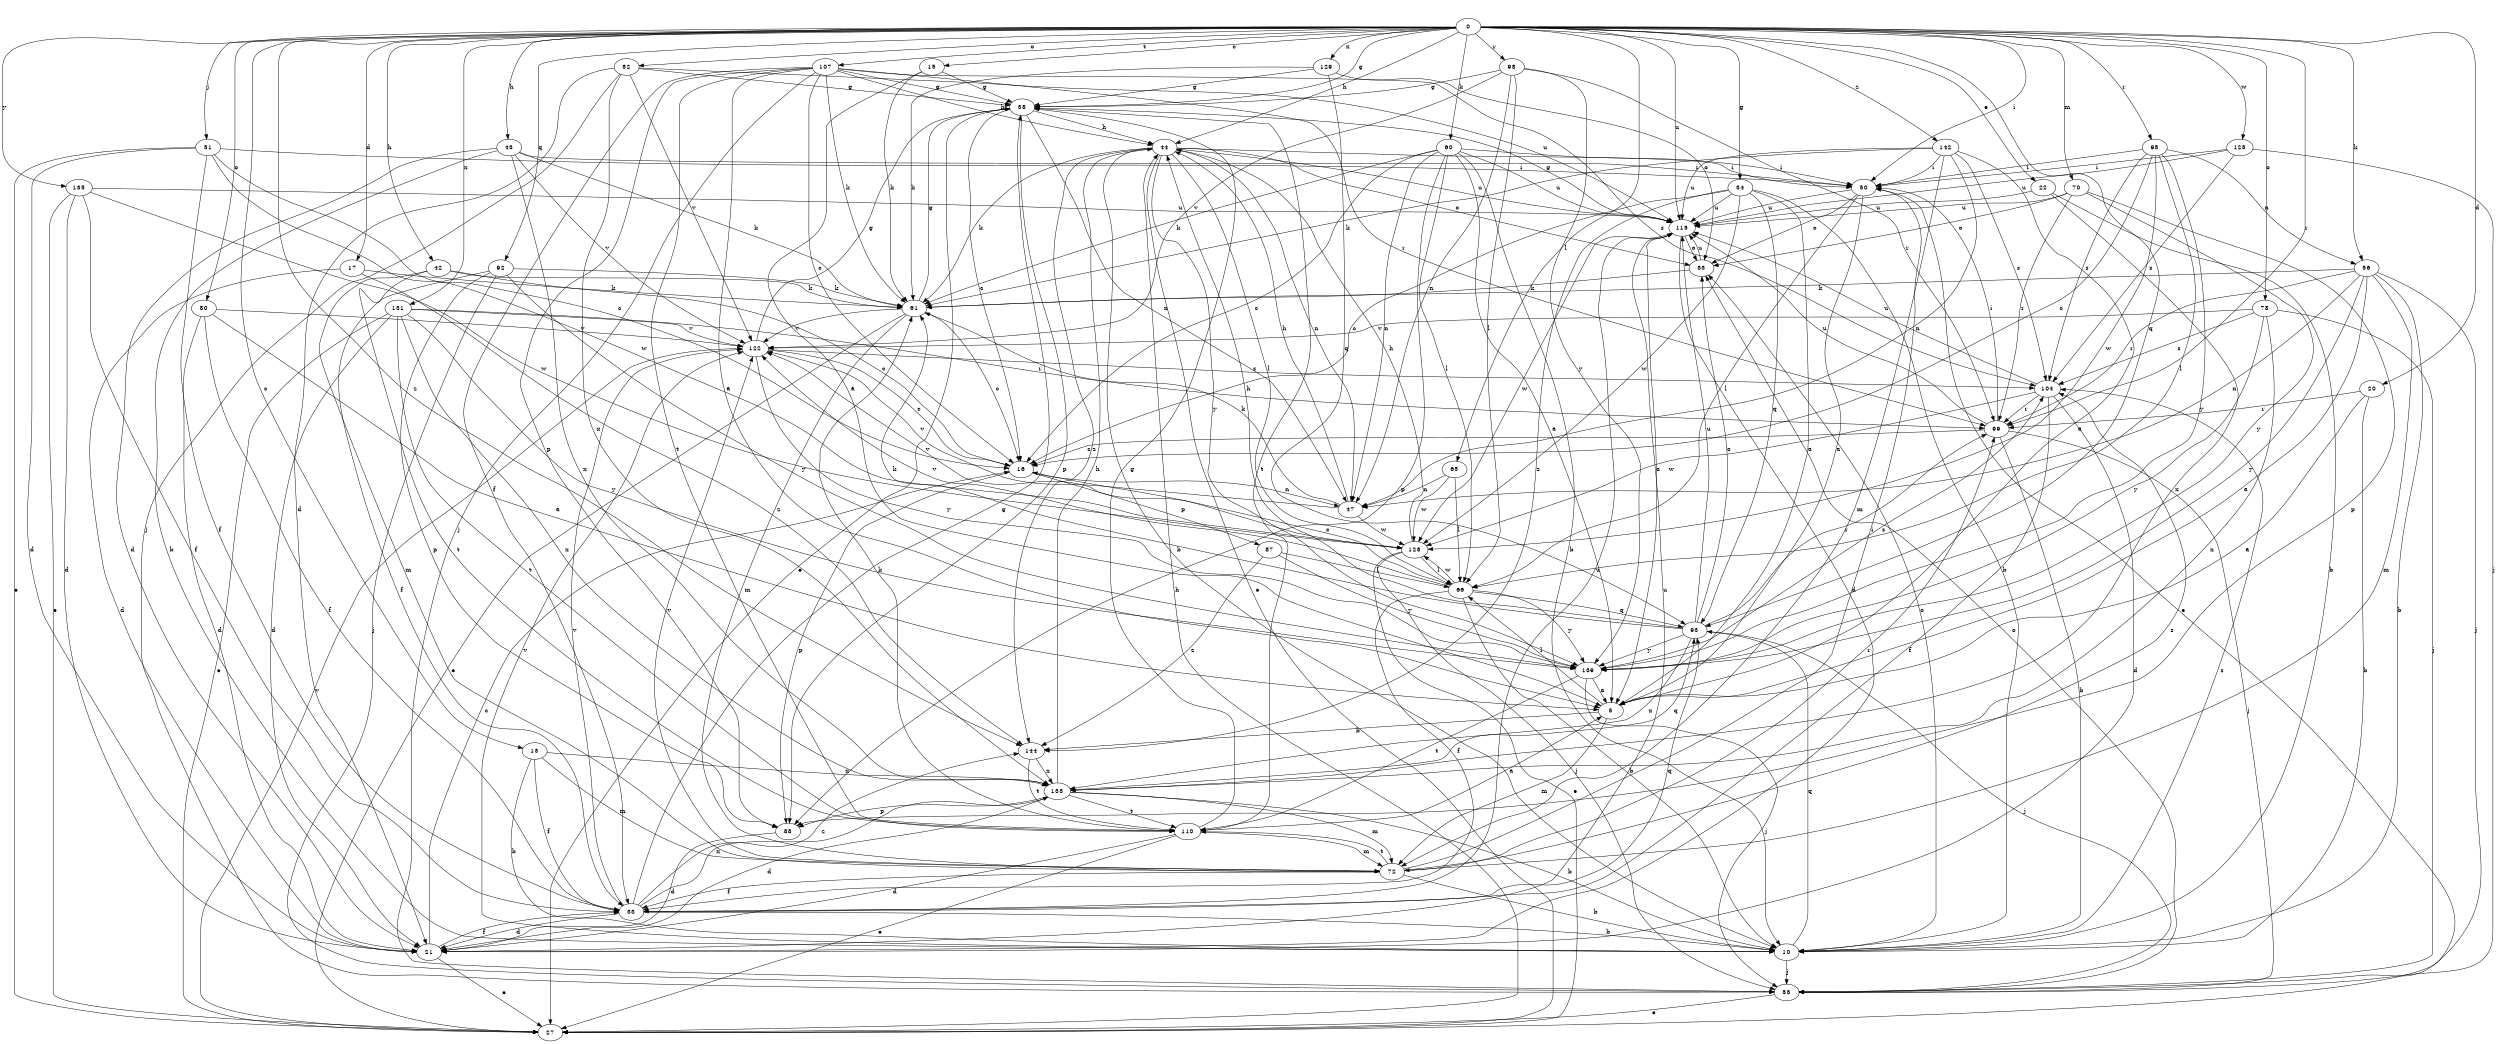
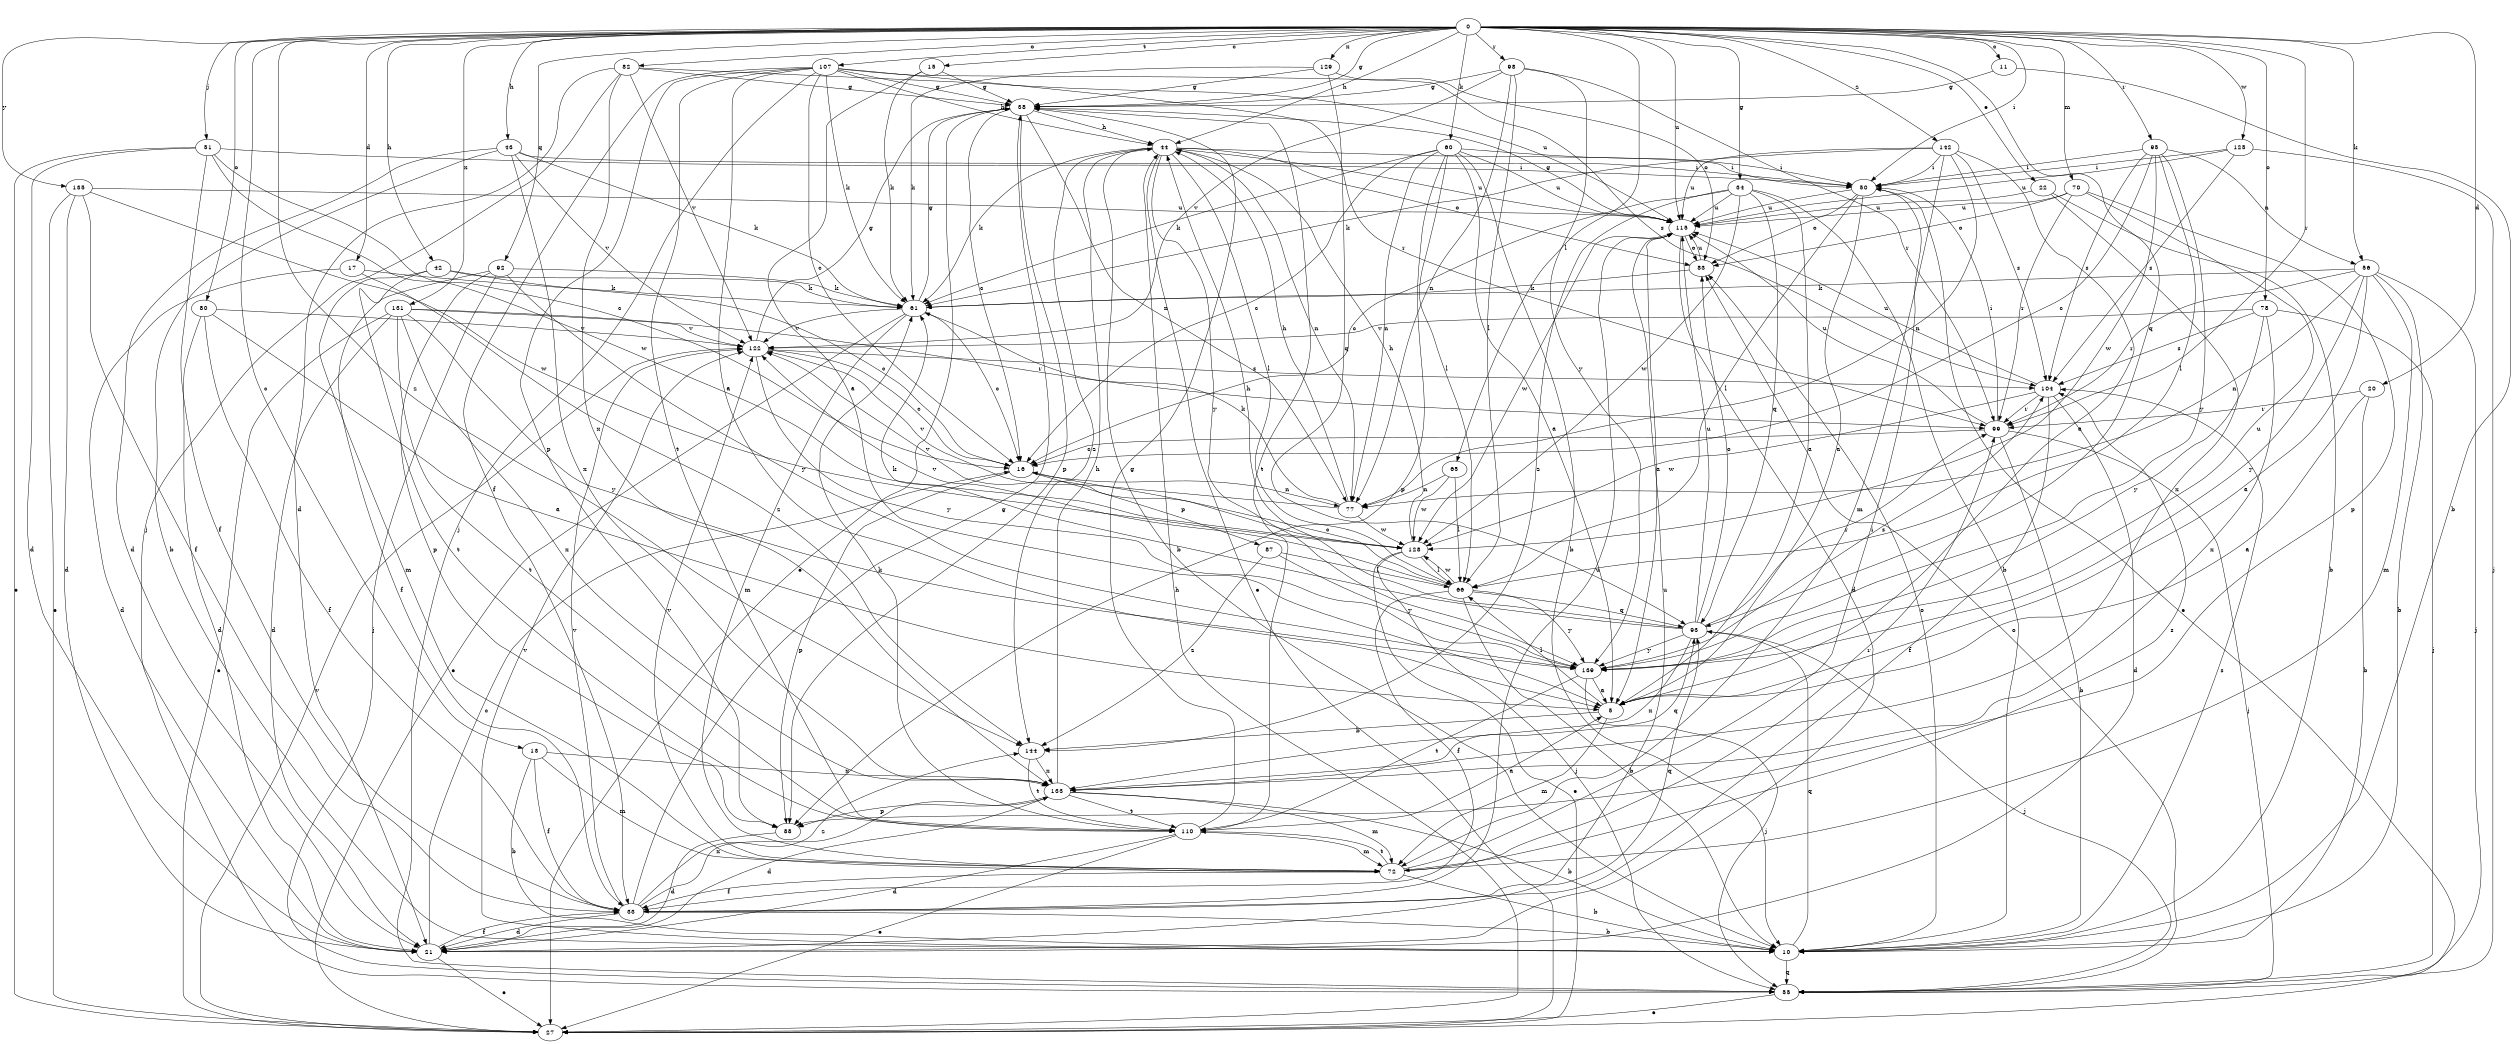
  strict digraph {
    0
+   11
    13
    15
    17
    20
    22
    34
    38
    42
    43
    44
    50
    51
    56
    60
    65
    70
    78
    80
    82
    92
    93
    95
    98
    99
    107
    115
    125
    129
    131
    135
    142
    144
    10
    72
    33
    133
    5
    61
    21
    16
    128
-   77 [label=47]
+   77
    88
    27
    110
    122
    66
    83
    139
    55
    104
    87
+   0 -> 11 [label=c]
    0 -> 13 [label=c]
    0 -> 15 [label=c]
    0 -> 17 [label=d]
    0 -> 20 [label=d]
    0 -> 22 [label=e]
    0 -> 34 [label=g]
    0 -> 38 [label=g]
    0 -> 42 [label=h]
    0 -> 43 [label=h]
    0 -> 44 [label=h]
    0 -> 50 [label=i]
    0 -> 51 [label=j]
    0 -> 56 [label=k]
    0 -> 60 [label=k]
    0 -> 65 [label=l]
    0 -> 70 [label=m]
    0 -> 78 [label=o]
    0 -> 80 [label=o]
    0 -> 82 [label=o]
    0 -> 92 [label=q]
    0 -> 93 [label=q]
    0 -> 95 [label=r]
    0 -> 98 [label=r]
    0 -> 99 [label=r]
    0 -> 107 [label=t]
    0 -> 115 [label=u]
    0 -> 125 [label=w]
    0 -> 129 [label=x]
    0 -> 131 [label=x]
    0 -> 135 [label=y]
    0 -> 142 [label=z]
    0 -> 144 [label=z]
+   11 -> 38 [label=g]
+   11 -> 10 [label=b]
    13 -> 10 [label=b]
    13 -> 72 [label=m]
    13 -> 33 [label=f]
    13 -> 133 [label=x]
    15 -> 38 [label=g]
    15 -> 5 [label=a]
    15 -> 61 [label=k]
    17 -> 144 [label=z]
    17 -> 61 [label=k]
    17 -> 21 [label=d]
    20 -> 99 [label=r]
    20 -> 10 [label=b]
    20 -> 5 [label=a]
    22 -> 115 [label=u]
    22 -> 10 [label=b]
    22 -> 133 [label=x]
    34 -> 93 [label=q]
    34 -> 115 [label=u]
    34 -> 144 [label=z]
    34 -> 10 [label=b]
    34 -> 5 [label=a]
    34 -> 16 [label=c]
    34 -> 128 [label=w]
    38 -> 44 [label=h]
    38 -> 16 [label=c]
    38 -> 77 [label=n]
    38 -> 88 [label=p]
    38 -> 27 [label=e]
    38 -> 110 [label=t]
    42 -> 72 [label=m]
    42 -> 61 [label=k]
    42 -> 16 [label=c]
    42 -> 110 [label=t]
    43 -> 50 [label=i]
    43 -> 10 [label=b]
    43 -> 133 [label=x]
    43 -> 61 [label=k]
    43 -> 21 [label=d]
    43 -> 122 [label=v]
    44 -> 50 [label=i]
    44 -> 115 [label=u]
    44 -> 144 [label=z]
    44 -> 10 [label=b]
    44 -> 61 [label=k]
    44 -> 77 [label=n]
    44 -> 27 [label=e]
    44 -> 66 [label=l]
    44 -> 83 [label=o]
    44 -> 139 [label=y]
    50 -> 115 [label=u]
    50 -> 5 [label=a]
    50 -> 27 [label=e]
    50 -> 66 [label=l]
    50 -> 83 [label=o]
    51 -> 50 [label=i]
    51 -> 33 [label=f]
    51 -> 21 [label=d]
    51 -> 16 [label=c]
    51 -> 128 [label=w]
    51 -> 27 [label=e]
    56 -> 99 [label=r]
    56 -> 10 [label=b]
    56 -> 72 [label=m]
    56 -> 5 [label=a]
    56 -> 61 [label=k]
    56 -> 77 [label=n]
    56 -> 139 [label=y]
    56 -> 55 [label=j]
    60 -> 50 [label=i]
    60 -> 115 [label=u]
    60 -> 10 [label=b]
    60 -> 5 [label=a]
    60 -> 61 [label=k]
    60 -> 16 [label=c]
    60 -> 77 [label=n]
    60 -> 88 [label=p]
    60 -> 66 [label=l]
    65 -> 128 [label=w]
    65 -> 77 [label=n]
    65 -> 66 [label=l]
    70 -> 99 [label=r]
    70 -> 115 [label=u]
    70 -> 88 [label=p]
    70 -> 83 [label=o]
-   70 -> 139 [label=y]
+   70 -> 139 [label=u]
    78 -> 133 [label=x]
    78 -> 122 [label=v]
    78 -> 139 [label=y]
    78 -> 55 [label=j]
    78 -> 104 [label=s]
    80 -> 33 [label=f]
    80 -> 5 [label=a]
    80 -> 21 [label=d]
    80 -> 122 [label=v]
    82 -> 38 [label=g]
    82 -> 115 [label=u]
    82 -> 133 [label=x]
    82 -> 21 [label=d]
    82 -> 122 [label=v]
    82 -> 55 [label=j]
    92 -> 33 [label=f]
    92 -> 61 [label=k]
    92 -> 88 [label=p]
    92 -> 139 [label=y]
    92 -> 55 [label=j]
    93 -> 44 [label=h]
    93 -> 99 [label=r]
    93 -> 115 [label=u]
    93 -> 133 [label=x]
    93 -> 61 [label=k]
    93 -> 83 [label=o]
    93 -> 139 [label=y]
    93 -> 55 [label=j]
    95 -> 50 [label=i]
    95 -> 56 [label=n]
    95 -> 16 [label=c]
    95 -> 128 [label=w]
    95 -> 66 [label=l]
    95 -> 139 [label=y]
    95 -> 104 [label=s]
    98 -> 38 [label=g]
    98 -> 99 [label=r]
    98 -> 77 [label=n]
    98 -> 122 [label=v]
    98 -> 66 [label=l]
    98 -> 139 [label=y]
    99 -> 50 [label=i]
    99 -> 115 [label=u]
    99 -> 10 [label=b]
    99 -> 16 [label=c]
    99 -> 55 [label=j]
    107 -> 38 [label=g]
    107 -> 44 [label=h]
    107 -> 99 [label=r]
    107 -> 33 [label=f]
    107 -> 5 [label=a]
    107 -> 61 [label=k]
    107 -> 16 [label=c]
    107 -> 88 [label=p]
    107 -> 110 [label=t]
    107 -> 55 [label=j]
    107 -> 104 [label=s]
    115 -> 38 [label=g]
    115 -> 5 [label=a]
    115 -> 21 [label=d]
    115 -> 128 [label=w]
    115 -> 83 [label=o]
    125 -> 50 [label=i]
    125 -> 115 [label=u]
    125 -> 55 [label=j]
    125 -> 104 [label=s]
    129 -> 38 [label=g]
    129 -> 93 [label=q]
    129 -> 61 [label=k]
    129 -> 83 [label=o]
    131 -> 99 [label=r]
    131 -> 133 [label=x]
    131 -> 21 [label=d]
    131 -> 27 [label=e]
    131 -> 110 [label=t]
    131 -> 122 [label=v]
    131 -> 139 [label=y]
    135 -> 115 [label=u]
    135 -> 33 [label=f]
    135 -> 21 [label=d]
    135 -> 128 [label=w]
    135 -> 27 [label=e]
    142 -> 50 [label=i]
    142 -> 115 [label=u]
    142 -> 72 [label=m]
    142 -> 5 [label=a]
    142 -> 61 [label=k]
    142 -> 77 [label=n]
    142 -> 104 [label=s]
    144 -> 133 [label=x]
    144 -> 110 [label=t]
    10 -> 93 [label=q]
    10 -> 122 [label=v]
    10 -> 83 [label=o]
-   10 -> 55 [label=j]
+   10 -> 55 [label=q]
    10 -> 104 [label=s]
    72 -> 50 [label=i]
    72 -> 99 [label=r]
    72 -> 10 [label=b]
    72 -> 33 [label=f]
    72 -> 110 [label=t]
    72 -> 122 [label=v]
    72 -> 104 [label=s]
    33 -> 38 [label=g]
    33 -> 93 [label=q]
    33 -> 115 [label=u]
    33 -> 144 [label=z]
    33 -> 10 [label=b]
    33 -> 133 [label=x]
    33 -> 21 [label=d]
    33 -> 122 [label=v]
    133 -> 44 [label=h]
    133 -> 93 [label=q]
    133 -> 10 [label=b]
    133 -> 72 [label=m]
    133 -> 21 [label=d]
    133 -> 88 [label=p]
    133 -> 110 [label=t]
    5 -> 144 [label=b]
    5 -> 72 [label=m]
    5 -> 66 [label=l]
    61 -> 38 [label=g]
    61 -> 72 [label=m]
    61 -> 16 [label=c]
    61 -> 27 [label=e]
    61 -> 122 [label=v]
    21 -> 115 [label=u]
    21 -> 33 [label=f]
    21 -> 16 [label=c]
    21 -> 27 [label=e]
    16 -> 77 [label=n]
    16 -> 88 [label=p]
    16 -> 87 [label=p]
    128 -> 44 [label=h]
    128 -> 27 [label=e]
    128 -> 122 [label=v]
    128 -> 66 [label=l]
    128 -> 55 [label=j]
    77 -> 44 [label=h]
    77 -> 61 [label=k]
    77 -> 128 [label=w]
    77 -> 122 [label=v]
    88 -> 21 [label=d]
    27 -> 44 [label=h]
    27 -> 122 [label=v]
    110 -> 38 [label=g]
    110 -> 72 [label=m]
    110 -> 5 [label=a]
    110 -> 61 [label=k]
    110 -> 21 [label=d]
    110 -> 27 [label=e]
    122 -> 38 [label=g]
    122 -> 16 [label=c]
    122 -> 139 [label=y]
    122 -> 104 [label=s]
    66 -> 93 [label=q]
    66 -> 10 [label=b]
    66 -> 33 [label=f]
    66 -> 16 [label=c]
    66 -> 128 [label=w]
    66 -> 122 [label=v]
    66 -> 139 [label=y]
    83 -> 115 [label=u]
    83 -> 61 [label=k]
    139 -> 5 [label=a]
    139 -> 110 [label=t]
    139 -> 55 [label=j]
    139 -> 104 [label=s]
    55 -> 27 [label=e]
    55 -> 83 [label=o]
    104 -> 99 [label=r]
    104 -> 115 [label=u]
    104 -> 33 [label=f]
    104 -> 21 [label=d]
    104 -> 128 [label=w]
    87 -> 144 [label=z]
    87 -> 66 [label=l]
    87 -> 139 [label=y]
  }
